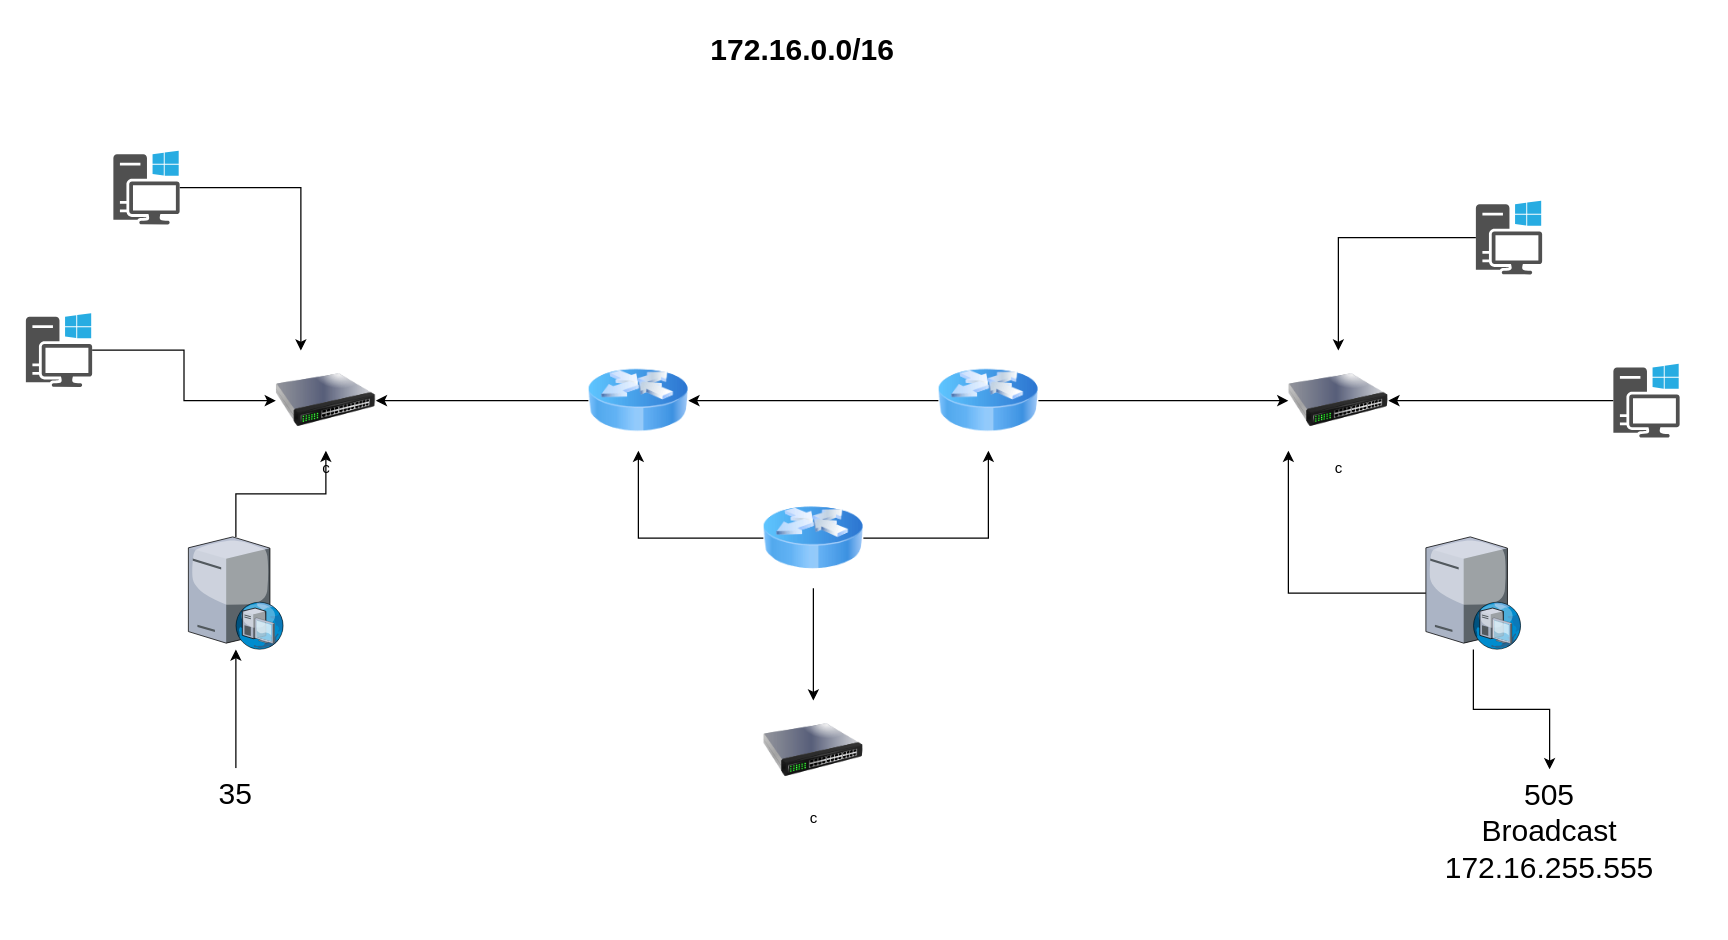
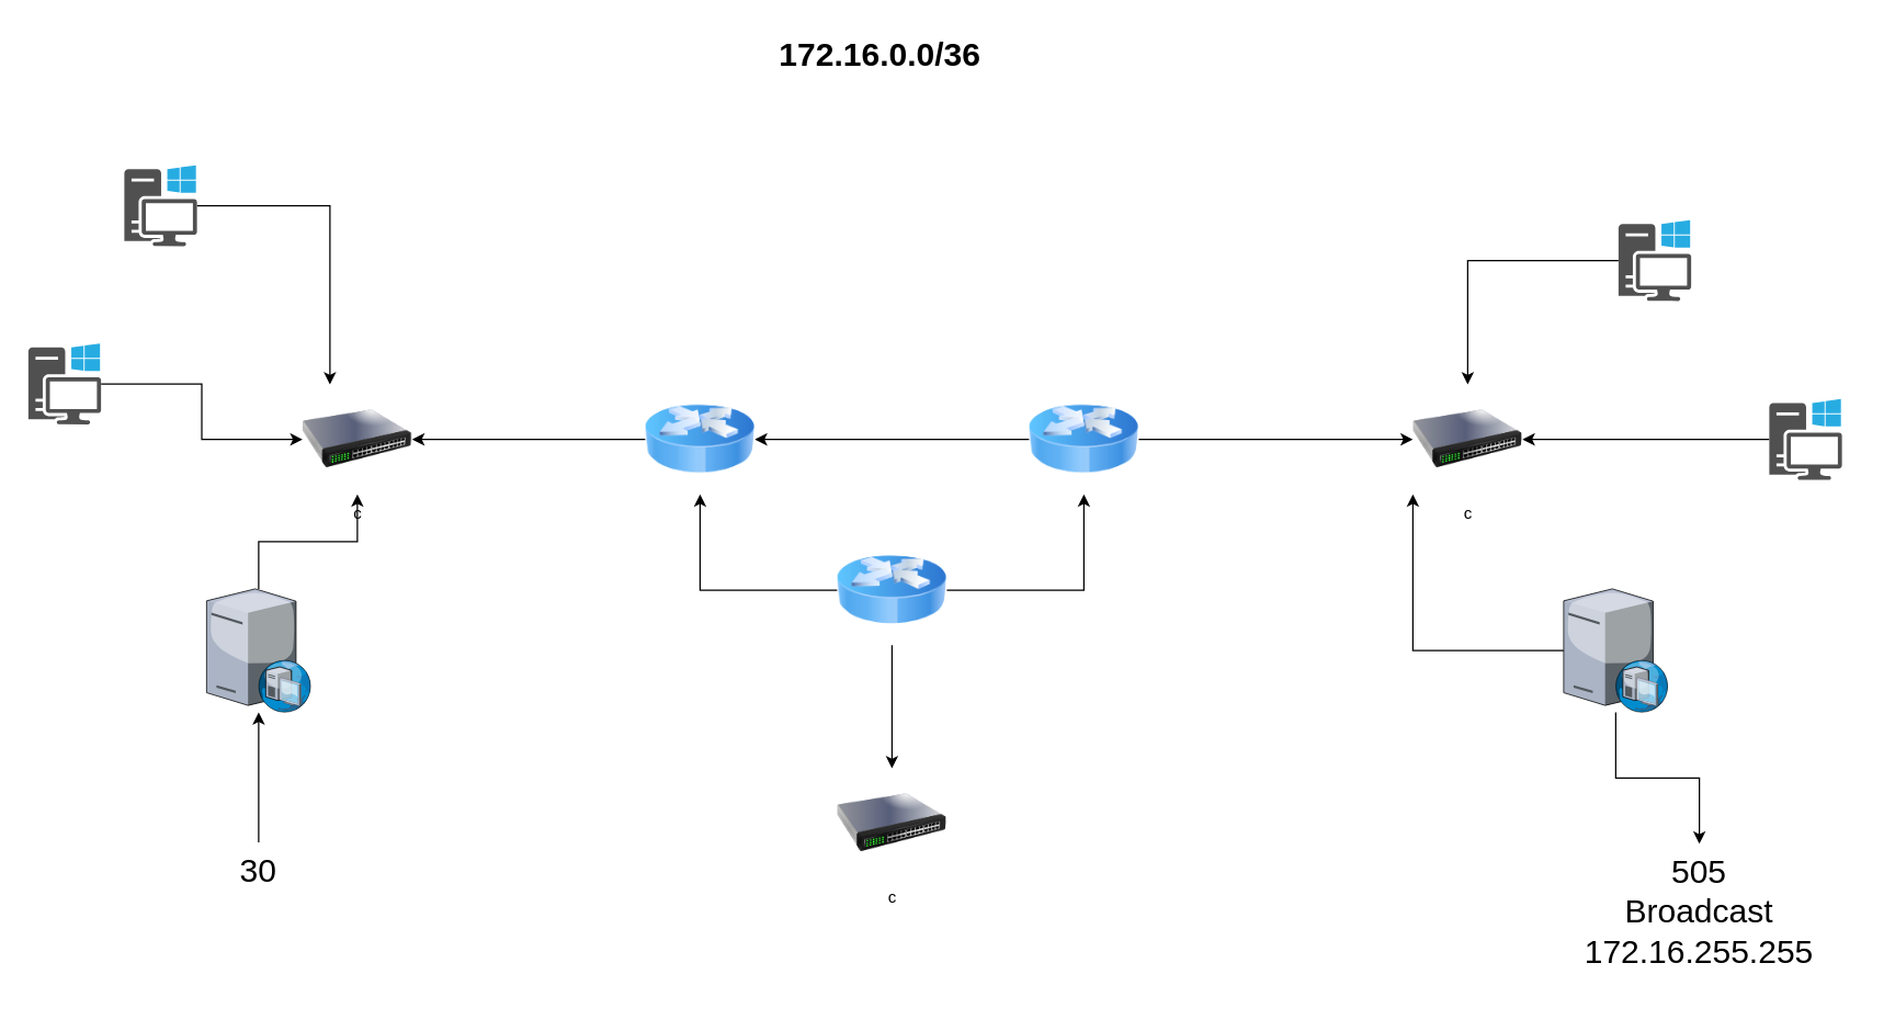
  <mxCell id="0" style=";html=1;" />
  <mxCell id="1" style=";html=1;" parent="0" />
- <mxCell id="2" value="172.16.0.0/16" style="text;strokeColor=none;fillColor=none;html=1;fontSize=24;fontStyle=1;verticalAlign=middle;align=center;" parent="1" vertex="1"><mxGeometry x="210" y="20" width="861" height="40" as="geometry" /></mxCell>
+ <mxCell id="2" value="172.16.0.0/36" style="text;strokeColor=none;fillColor=none;html=1;fontSize=24;fontStyle=1;verticalAlign=middle;align=center;" parent="1" vertex="1"><mxGeometry x="210" y="20" width="861" height="40" as="geometry" /></mxCell>
  <mxCell id="3" value="c" style="image;html=1;image=img/lib/clip_art/networking/Switch_128x128.png" vertex="1" parent="1"><mxGeometry x="220" y="280" width="80" height="80" as="geometry" /></mxCell>
  <mxCell id="4" style="edgeStyle=orthogonalEdgeStyle;rounded=0;orthogonalLoop=1;jettySize=auto;html=1;" edge="1" parent="1" source="5" target="3"><mxGeometry relative="1" as="geometry" /></mxCell>
  <mxCell id="5" value="" style="image;html=1;image=img/lib/clip_art/networking/Router_Icon_128x128.png" vertex="1" parent="1"><mxGeometry x="470" y="280" width="80" height="80" as="geometry" /></mxCell>
  <mxCell id="6" style="edgeStyle=orthogonalEdgeStyle;rounded=0;orthogonalLoop=1;jettySize=auto;html=1;" edge="1" parent="1" source="8" target="5"><mxGeometry relative="1" as="geometry" /></mxCell>
  <mxCell id="7" style="edgeStyle=orthogonalEdgeStyle;rounded=0;orthogonalLoop=1;jettySize=auto;html=1;" edge="1" parent="1" source="8" target="13"><mxGeometry relative="1" as="geometry" /></mxCell>
  <mxCell id="8" value="" style="image;html=1;image=img/lib/clip_art/networking/Router_Icon_128x128.png" vertex="1" parent="1"><mxGeometry x="750" y="280" width="80" height="80" as="geometry" /></mxCell>
  <mxCell id="9" style="edgeStyle=orthogonalEdgeStyle;rounded=0;orthogonalLoop=1;jettySize=auto;html=1;" edge="1" parent="1" source="12" target="5"><mxGeometry relative="1" as="geometry" /></mxCell>
  <mxCell id="10" style="edgeStyle=orthogonalEdgeStyle;rounded=0;orthogonalLoop=1;jettySize=auto;html=1;" edge="1" parent="1" source="12" target="8"><mxGeometry relative="1" as="geometry" /></mxCell>
  <mxCell id="11" style="edgeStyle=orthogonalEdgeStyle;rounded=0;orthogonalLoop=1;jettySize=auto;html=1;" edge="1" parent="1" source="12" target="14"><mxGeometry relative="1" as="geometry" /></mxCell>
  <mxCell id="12" value="" style="image;html=1;image=img/lib/clip_art/networking/Router_Icon_128x128.png" vertex="1" parent="1"><mxGeometry x="610" y="390" width="80" height="80" as="geometry" /></mxCell>
  <mxCell id="13" value="c" style="image;html=1;image=img/lib/clip_art/networking/Switch_128x128.png" vertex="1" parent="1"><mxGeometry x="1030" y="280" width="80" height="80" as="geometry" /></mxCell>
  <mxCell id="14" value="c" style="image;html=1;image=img/lib/clip_art/networking/Switch_128x128.png" vertex="1" parent="1"><mxGeometry x="610" y="560" width="80" height="80" as="geometry" /></mxCell>
  <mxCell id="15" style="edgeStyle=orthogonalEdgeStyle;rounded=0;orthogonalLoop=1;jettySize=auto;html=1;entryX=0.25;entryY=0;entryDx=0;entryDy=0;" edge="1" parent="1" source="16" target="3"><mxGeometry relative="1" as="geometry" /></mxCell>
  <mxCell id="16" value="" style="sketch=0;pointerEvents=1;shadow=0;dashed=0;html=1;strokeColor=none;fillColor=#505050;labelPosition=center;verticalLabelPosition=bottom;verticalAlign=top;outlineConnect=0;align=center;shape=mxgraph.office.devices.workstation_pc;" vertex="1" parent="1"><mxGeometry x="90" y="120" width="53" height="59" as="geometry" /></mxCell>
  <mxCell id="17" style="edgeStyle=orthogonalEdgeStyle;rounded=0;orthogonalLoop=1;jettySize=auto;html=1;entryX=0;entryY=0.5;entryDx=0;entryDy=0;" edge="1" parent="1" source="18" target="3"><mxGeometry relative="1" as="geometry" /></mxCell>
  <mxCell id="18" value="" style="sketch=0;pointerEvents=1;shadow=0;dashed=0;html=1;strokeColor=none;fillColor=#505050;labelPosition=center;verticalLabelPosition=bottom;verticalAlign=top;outlineConnect=0;align=center;shape=mxgraph.office.devices.workstation_pc;" vertex="1" parent="1"><mxGeometry x="20" y="250" width="53" height="59" as="geometry" /></mxCell>
  <mxCell id="19" style="edgeStyle=orthogonalEdgeStyle;rounded=0;orthogonalLoop=1;jettySize=auto;html=1;" edge="1" parent="1" source="20" target="13"><mxGeometry relative="1" as="geometry" /></mxCell>
  <mxCell id="20" value="" style="sketch=0;pointerEvents=1;shadow=0;dashed=0;html=1;strokeColor=none;fillColor=#505050;labelPosition=center;verticalLabelPosition=bottom;verticalAlign=top;outlineConnect=0;align=center;shape=mxgraph.office.devices.workstation_pc;" vertex="1" parent="1"><mxGeometry x="1180" y="160" width="53" height="59" as="geometry" /></mxCell>
  <mxCell id="21" style="edgeStyle=orthogonalEdgeStyle;rounded=0;orthogonalLoop=1;jettySize=auto;html=1;" edge="1" parent="1" source="22" target="13"><mxGeometry relative="1" as="geometry" /></mxCell>
  <mxCell id="22" value="" style="sketch=0;pointerEvents=1;shadow=0;dashed=0;html=1;strokeColor=none;fillColor=#505050;labelPosition=center;verticalLabelPosition=bottom;verticalAlign=top;outlineConnect=0;align=center;shape=mxgraph.office.devices.workstation_pc;" vertex="1" parent="1"><mxGeometry x="1290" y="290.5" width="53" height="59" as="geometry" /></mxCell>
  <mxCell id="23" style="edgeStyle=orthogonalEdgeStyle;rounded=0;orthogonalLoop=1;jettySize=auto;html=1;" edge="1" parent="1" source="24" target="3"><mxGeometry relative="1" as="geometry" /></mxCell>
  <mxCell id="24" value="" style="verticalLabelPosition=bottom;sketch=0;aspect=fixed;html=1;verticalAlign=top;strokeColor=none;align=center;outlineConnect=0;shape=mxgraph.citrix.dhcp_server;" vertex="1" parent="1"><mxGeometry x="150" y="429" width="76" height="90" as="geometry" /></mxCell>
  <mxCell id="25" style="edgeStyle=orthogonalEdgeStyle;rounded=0;orthogonalLoop=1;jettySize=auto;html=1;entryX=0;entryY=1;entryDx=0;entryDy=0;" edge="1" parent="1" source="27" target="13"><mxGeometry relative="1" as="geometry" /></mxCell>
  <mxCell id="26" value="" style="edgeStyle=orthogonalEdgeStyle;rounded=0;orthogonalLoop=1;jettySize=auto;html=1;" edge="1" parent="1" source="27" target="28"><mxGeometry relative="1" as="geometry" /></mxCell>
  <mxCell id="27" value="" style="verticalLabelPosition=bottom;sketch=0;aspect=fixed;html=1;verticalAlign=top;strokeColor=none;align=center;outlineConnect=0;shape=mxgraph.citrix.dhcp_server;" vertex="1" parent="1"><mxGeometry x="1140" y="429" width="76" height="90" as="geometry" /></mxCell>
- <mxCell id="28" value="&lt;font style=&quot;font-size: 24px;&quot;&gt;505&lt;br&gt;Broadcast 172.16.255.555&lt;br&gt;&lt;/font&gt;" style="shape=parallelogram;perimeter=parallelogramPerimeter;whiteSpace=wrap;html=1;fixedSize=1;verticalAlign=top;strokeColor=none;sketch=0;" vertex="1" parent="1"><mxGeometry x="1118" y="615" width="242" height="115" as="geometry" /></mxCell>
+ <mxCell id="28" value="&lt;font style=&quot;font-size: 24px;&quot;&gt;505&lt;br&gt;Broadcast 172.16.255.255&lt;br&gt;&lt;/font&gt;" style="shape=parallelogram;perimeter=parallelogramPerimeter;whiteSpace=wrap;html=1;fixedSize=1;verticalAlign=top;strokeColor=none;sketch=0;" vertex="1" parent="1"><mxGeometry x="1118" y="615" width="242" height="115" as="geometry" /></mxCell>
  <mxCell id="29" style="edgeStyle=orthogonalEdgeStyle;rounded=0;orthogonalLoop=1;jettySize=auto;html=1;fontSize=24;" edge="1" parent="1" source="30" target="24"><mxGeometry relative="1" as="geometry" /></mxCell>
- <mxCell id="30" value="&lt;font style=&quot;font-size: 24px;&quot;&gt;35&lt;/font&gt;" style="shape=parallelogram;perimeter=parallelogramPerimeter;whiteSpace=wrap;html=1;fixedSize=1;verticalAlign=top;strokeColor=none;sketch=0;" vertex="1" parent="1"><mxGeometry x="72" y="614" width="232" height="66" as="geometry" /></mxCell>
+ <mxCell id="30" value="&lt;font style=&quot;font-size: 24px;&quot;&gt;30&lt;/font&gt;" style="shape=parallelogram;perimeter=parallelogramPerimeter;whiteSpace=wrap;html=1;fixedSize=1;verticalAlign=top;strokeColor=none;sketch=0;" vertex="1" parent="1"><mxGeometry x="72" y="614" width="232" height="66" as="geometry" /></mxCell>
